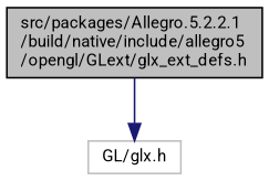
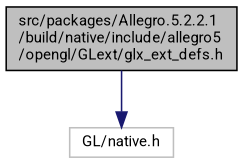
  digraph {
    fontname=Roboto
    node [fontname=Roboto fontsize=10 shape=record style=filled]
    n1 [color=black fillcolor=grey75 fontcolor=black height=0.2 label="src/packages/Allegro.5.2.2.1\l/build/native/include/allegro5\l/opengl/GLext/glx_ext_defs.h" width=0.4]
-   n2 [color=grey75 fillcolor=white height=0.2 label="GL/glx.h" width=0.4]
+   n2 [color=grey75 fillcolor=white height=0.2 label="GL/native.h" width=0.4]
    n1 -> n2 [color=midnightblue fontname=Roboto fontsize=10 labelfontname=Helvetica labelfontsize=10 style=solid]
  }
